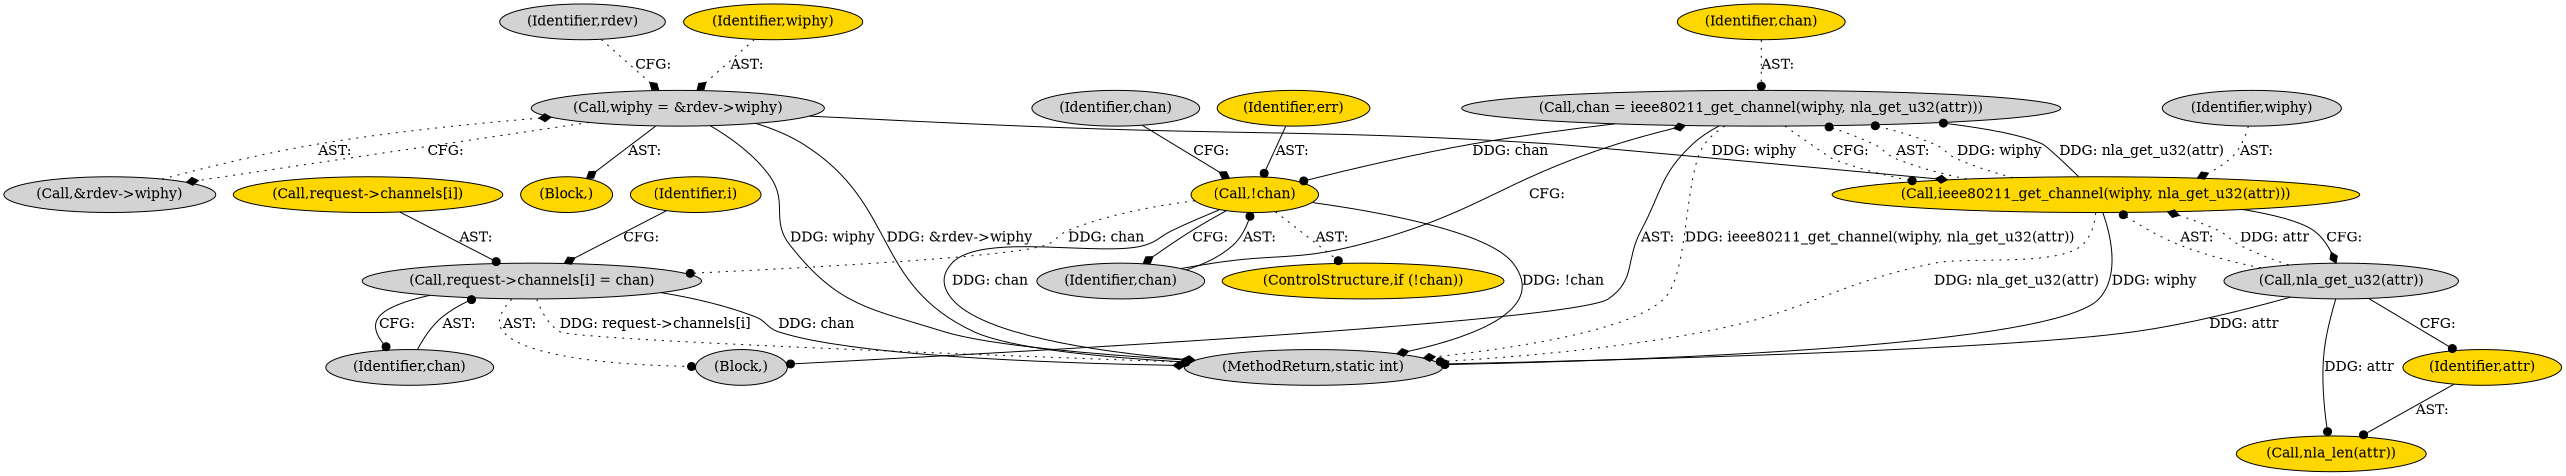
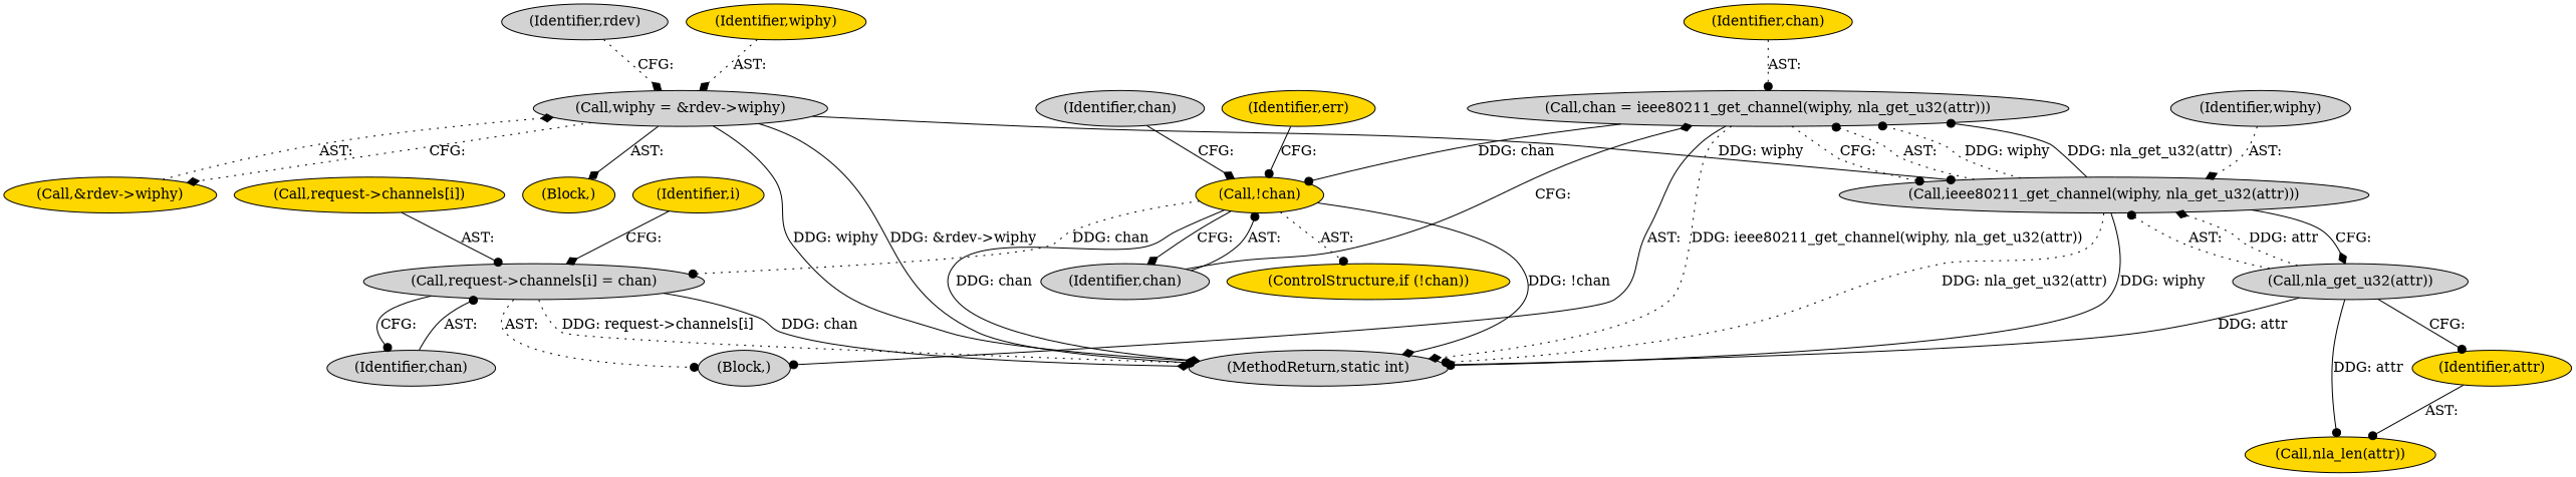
  digraph {
    node [fillcolor=lightgrey style=filled]
    edge [arrowhead=dot style=solid]
    n1 [label="(Call,request->channels[i] = chan)"]
    n2 [label="(Block,)"]
    n3 [label="(Identifier,chan)"]
    n4 [label="(MethodReturn,static int)"]
    n5 [fillcolor=gold label="(Call,!chan)"]
    n6 [fillcolor=gold label="(ControlStructure,if (!chan))"]
    n7 [label="(Identifier,chan)"]
    n8 [label="(Call,chan = ieee80211_get_channel(wiphy, nla_get_u32(attr)))"]
-   n9 [fillcolor=gold label="(Call,ieee80211_get_channel(wiphy, nla_get_u32(attr)))"]
+   n9 [label="(Call,ieee80211_get_channel(wiphy, nla_get_u32(attr)))"]
    n10 [label="(Call,nla_get_u32(attr))"]
    n11 [fillcolor=gold label="(Identifier,attr)"]
    n12 [fillcolor=gold label="(Call,nla_len(attr))"]
    n13 [label="(Call,wiphy = &rdev->wiphy)"]
-   n14 [label="(Call,&rdev->wiphy)"]
+   n14 [fillcolor=gold label="(Call,&rdev->wiphy)"]
    n15 [fillcolor=gold label="(Block,)"]
    n16 [label="(Identifier,wiphy)"]
    n17 [fillcolor=gold label="(Identifier,chan)"]
    n18 [fillcolor=gold label="(Identifier,err)"]
    n19 [label="(Identifier,rdev)"]
    n20 [fillcolor=gold label="(Identifier,wiphy)"]
    n21 [fillcolor=gold label="(Identifier,i)"]
    n22 [label="(Identifier,chan)"]
    n23 [fillcolor=gold label="(Call,request->channels[i])"]
    n1 -> n2 [label="AST: " style=dotted]
    n1 -> n3 [label="CFG: "]
    n1 -> n4 [arrowhead=diamond label="DDG: chan"]
    n1 -> n4 [label="DDG: request->channels[i]" style=dotted]
    n3 -> n1 [label="AST: "]
    n5 -> n1 [label="DDG: chan" style=dotted]
    n5 -> n4 [arrowhead=diamond label="DDG: chan"]
    n5 -> n4 [arrowhead=diamond label="DDG: !chan"]
    n5 -> n6 [label="AST: " style=dotted]
    n5 -> n7 [arrowhead=diamond label="CFG: "]
    n7 -> n5 [label="AST: "]
    n7 -> n8 [arrowhead=diamond label="CFG: "]
    n8 -> n2 [label="AST: "]
    n8 -> n4 [arrowhead=diamond label="DDG: ieee80211_get_channel(wiphy, nla_get_u32(attr))" style=dotted]
    n8 -> n5 [label="DDG: chan"]
    n8 -> n9 [label="CFG: " style=dotted]
    n9 -> n4 [label="DDG: nla_get_u32(attr)" style=dotted]
    n9 -> n4 [label="DDG: wiphy"]
    n9 -> n8 [label="AST: " style=dotted]
    n9 -> n8 [label="DDG: wiphy" style=dotted]
    n9 -> n8 [label="DDG: nla_get_u32(attr)"]
    n9 -> n10 [arrowhead=diamond label="CFG: "]
    n10 -> n4 [label="DDG: attr"]
    n10 -> n9 [label="AST: " style=dotted]
    n10 -> n9 [arrowhead=diamond label="DDG: attr" style=dotted]
    n10 -> n11 [label="CFG: "]
    n10 -> n12 [label="DDG: attr"]
    n11 -> n12 [label="AST: "]
    n13 -> n4 [label="DDG: &rdev->wiphy"]
    n13 -> n4 [arrowhead=diamond label="DDG: wiphy"]
-   n13 -> n9 [arrowhead=diamond label="DDG: wiphy"]
+   n13 -> n9 [label="DDG: wiphy"]
    n13 -> n14 [arrowhead=diamond label="CFG: " style=dotted]
    n13 -> n15 [arrowhead=diamond label="AST: "]
    n14 -> n13 [arrowhead=diamond label="AST: " style=dotted]
    n16 -> n9 [arrowhead=diamond label="AST: " style=dotted]
    n17 -> n8 [label="AST: " style=dotted]
-   n18 -> n5 [label="AST: "]
+   n18 -> n5 [label="CFG: "]
    n19 -> n13 [arrowhead=diamond label="CFG: " style=dotted]
    n20 -> n13 [arrowhead=diamond label="AST: " style=dotted]
    n21 -> n1 [arrowhead=diamond label="CFG: "]
    n22 -> n5 [arrowhead=diamond label="CFG: "]
    n23 -> n1 [label="AST: "]
  }
